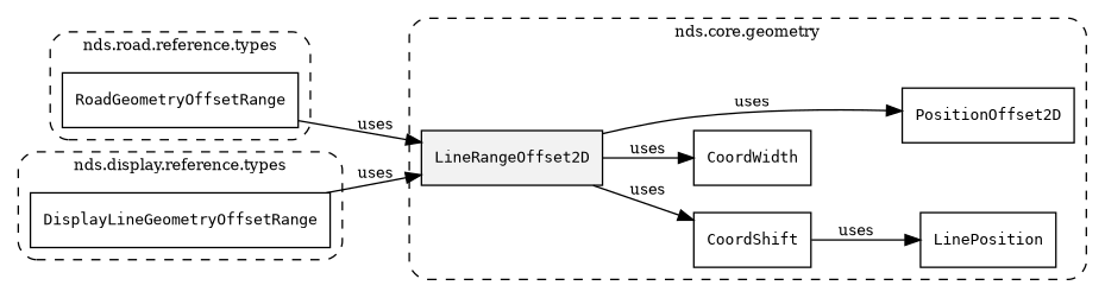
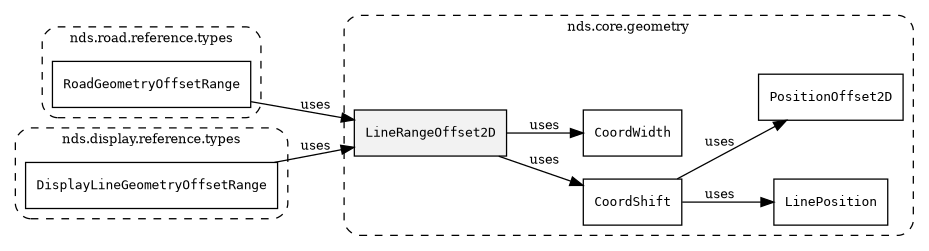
  digraph {
    fontsize=10
    rankdir=LR
    node [fontsize=10 shape=box]
    edge [fontsize=10]
    n1 [fillcolor="#0000000D" label=<<font face="monospace"><table align="center" border="0" cellspacing="0" cellpadding="0"><tr><td href="../../../content/packages/nds.core.geometry.html#Structure-LineRangeOffset2D" title="Structure defined in nds.core.geometry">LineRangeOffset2D</td></tr></table></font>> style=filled]
    n2 [label=<<font face="monospace"><table align="center" border="0" cellspacing="0" cellpadding="0"><tr><td href="../../../content/packages/nds.core.geometry.html#Subtype-CoordShift" title="Subtype defined in nds.core.geometry">CoordShift</td></tr></table></font>>]
    n3 [label=<<font face="monospace"><table align="center" border="0" cellspacing="0" cellpadding="0"><tr><td href="../../../content/packages/nds.core.geometry.html#Subtype-CoordWidth" title="Subtype defined in nds.core.geometry">CoordWidth</td></tr></table></font>>]
    n4 [label=<<font face="monospace"><table align="center" border="0" cellspacing="0" cellpadding="0"><tr><td href="../../../content/packages/nds.core.geometry.html#Subtype-LinePosition" title="Subtype defined in nds.core.geometry">LinePosition</td></tr></table></font>>]
    n5 [label=<<font face="monospace"><table align="center" border="0" cellspacing="0" cellpadding="0"><tr><td href="../../../content/packages/nds.core.geometry.html#Structure-PositionOffset2D" title="Structure defined in nds.core.geometry">PositionOffset2D</td></tr></table></font>>]
    n6 [label=<<font face="monospace"><table align="center" border="0" cellspacing="0" cellpadding="0"><tr><td href="../../../content/packages/nds.road.reference.types.html#Subtype-RoadGeometryOffsetRange" title="Subtype defined in nds.road.reference.types">RoadGeometryOffsetRange</td></tr></table></font>>]
    n7 [label=<<font face="monospace"><table align="center" border="0" cellspacing="0" cellpadding="0"><tr><td href="../../../content/packages/nds.display.reference.types.html#Subtype-DisplayLineGeometryOffsetRange" title="Subtype defined in nds.display.reference.types">DisplayLineGeometryOffsetRange</td></tr></table></font>>]
    subgraph cluster_1 {
      label="nds.core.geometry"
      style="dashed, rounded"
      n1
      n2
      n3
      n4
      n5
    }
    subgraph cluster_2 {
      label="nds.road.reference.types"
      style="dashed, rounded"
      n6
    }
    subgraph cluster_3 {
      label="nds.display.reference.types"
      style="dashed, rounded"
      n7
    }
    n1 -> n2 [label=uses]
    n1 -> n3 [label=uses]
-   n1 -> n5 [label=uses]
+   n2 -> n5 [label=uses]
    n2 -> n4 [label=uses]
    n6 -> n1 [label=uses]
    n7 -> n1 [label=uses]
  }
